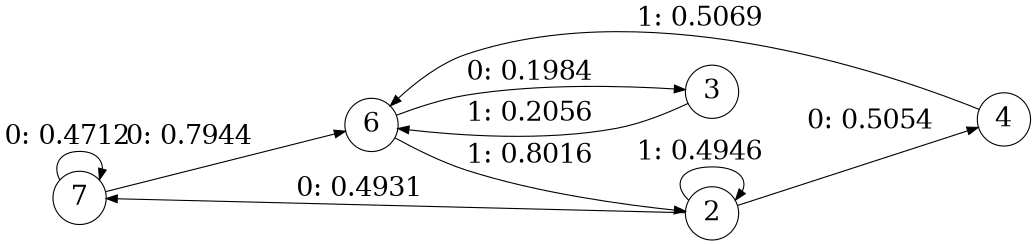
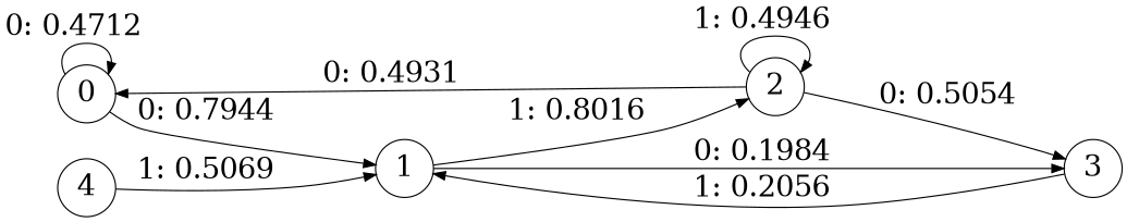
  digraph {
    rankdir=LR
    node [fontsize=24 shape=circle]
    edge [fontsize=24]
-   0 [label=7]
-   1 [label=6]
+   0
+   1
    3
    2
    4
    0 -> 0 [label="0: 0.4712   "]
    0 -> 1 [label="0: 0.7944   "]
    1 -> 3 [label="0: 0.1984   "]
    1 -> 2 [label="1: 0.8016   "]
    3 -> 1 [label="1: 0.2056   "]
    2 -> 0 [label="0: 0.4931   "]
-   2 -> 4 [label="0: 0.5054   "]
+   2 -> 3 [label="0: 0.5054   "]
    2 -> 2 [label="1: 0.4946   "]
    4 -> 1 [label="1: 0.5069   "]
  }
